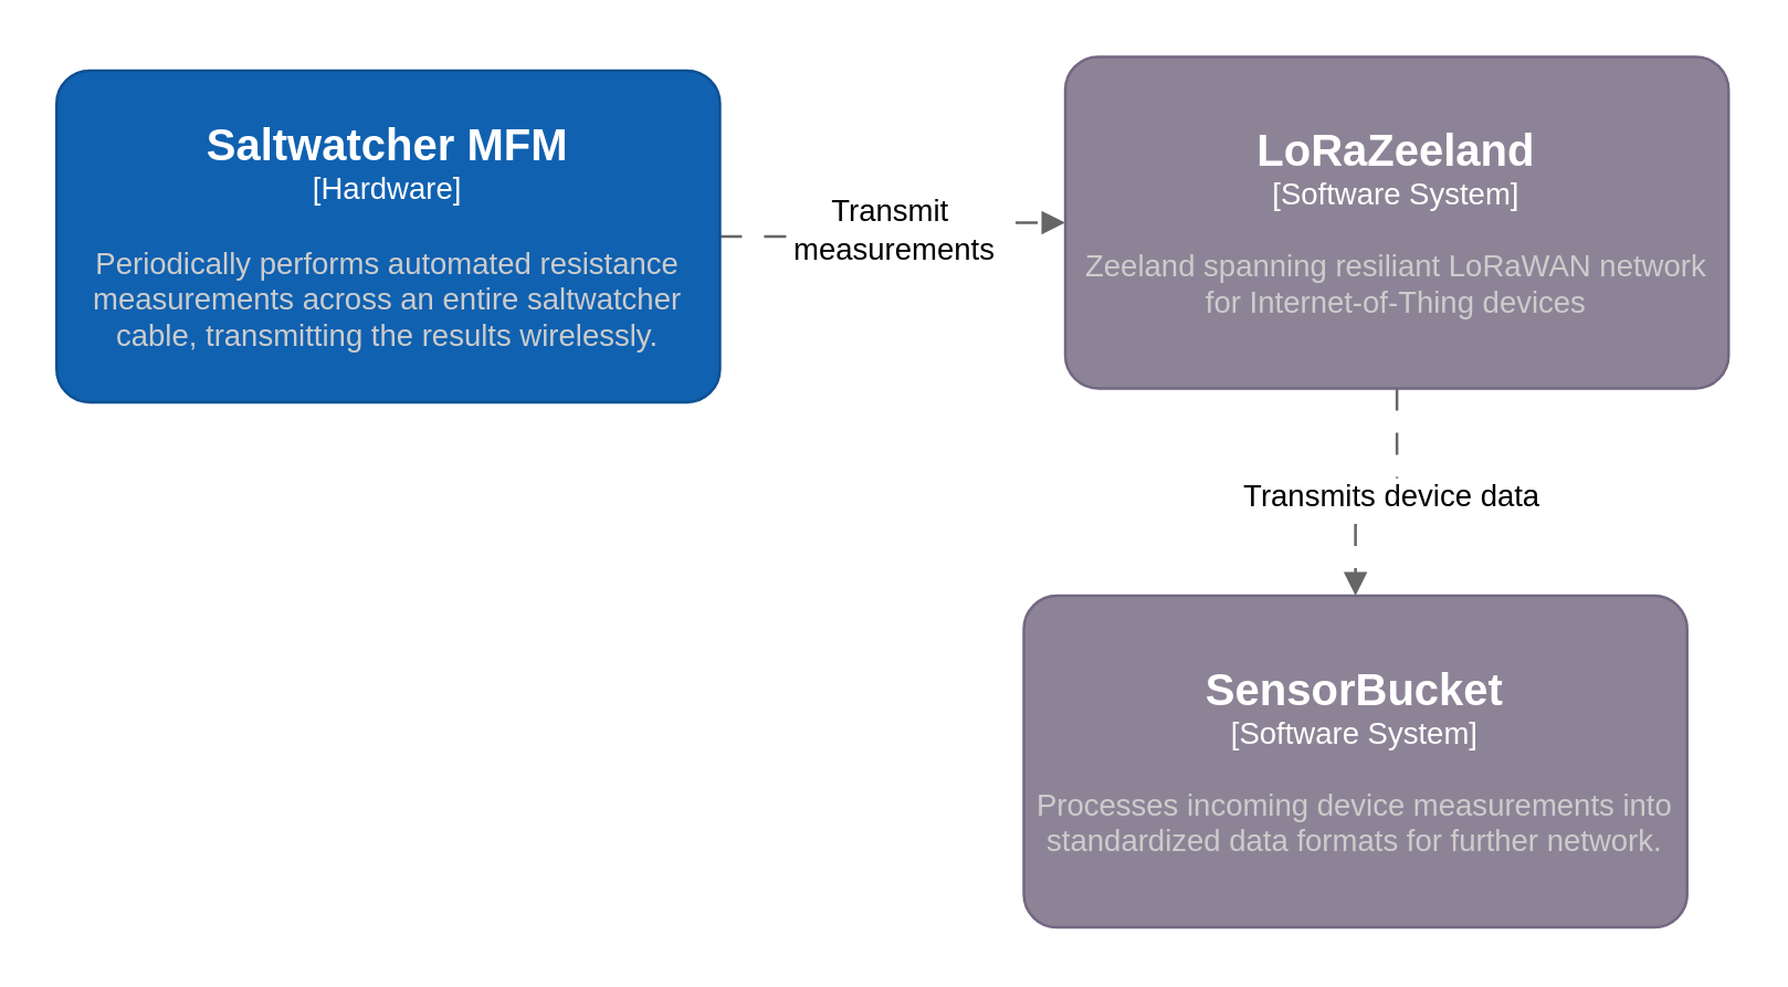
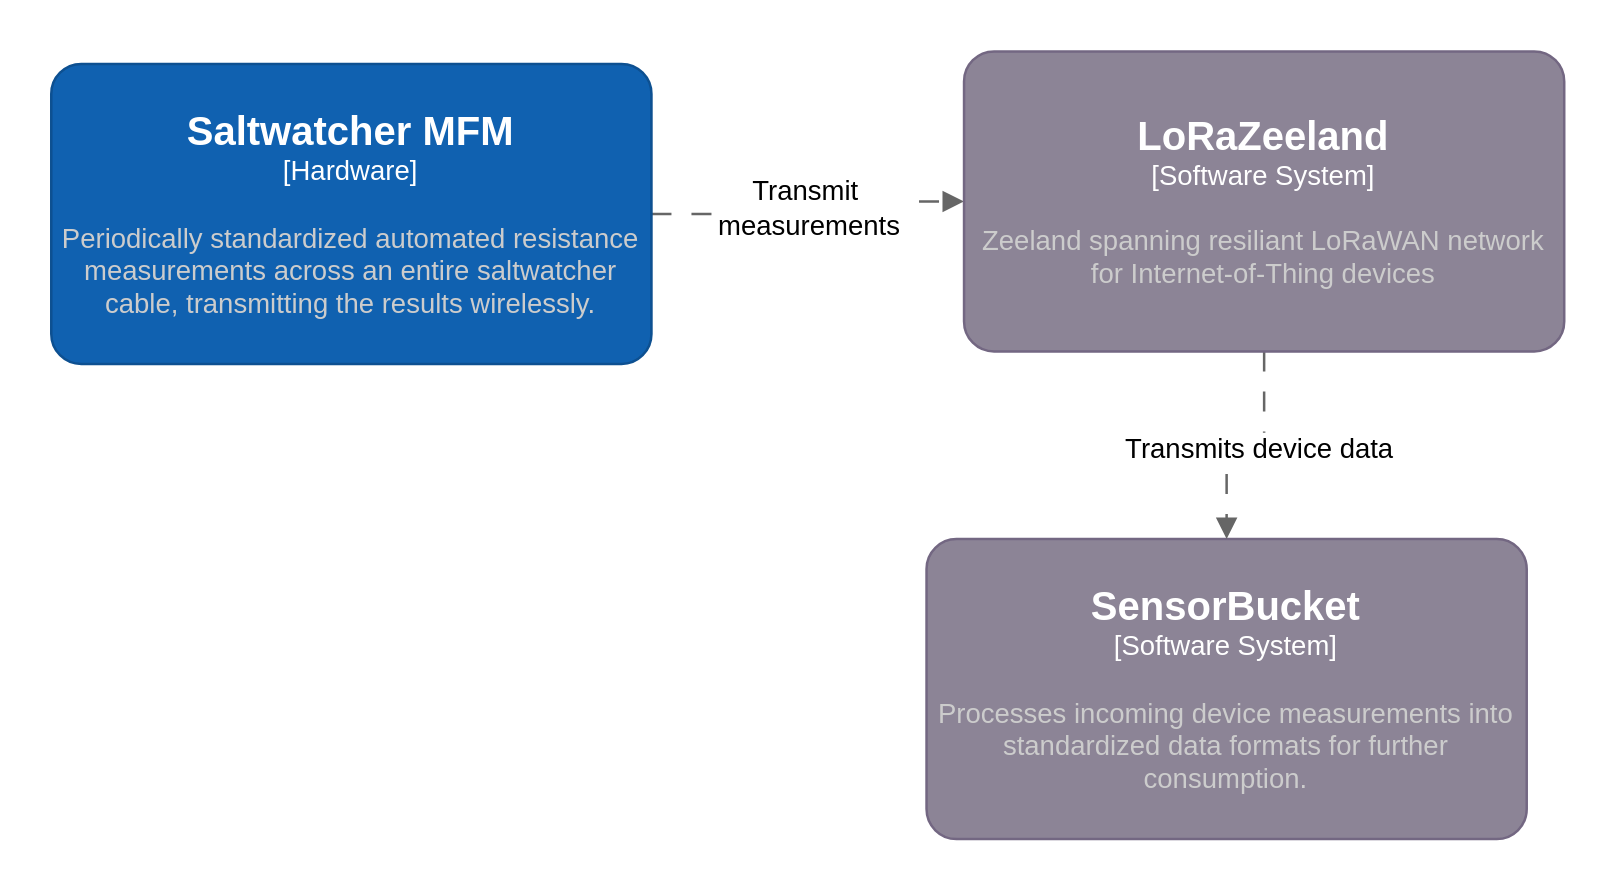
  <mxCell id="0" />
  <mxCell id="1" parent="0" />
  <mxCell id="2" value="Transmit&amp;nbsp;&lt;br&gt;measurements" style="edgeStyle=orthogonalEdgeStyle;shape=connector;rounded=0;orthogonalLoop=1;jettySize=auto;html=1;dashed=1;dashPattern=8 8;strokeColor=#666666;align=center;verticalAlign=middle;fontFamily=Helvetica;fontSize=11;fontColor=default;labelBackgroundColor=default;endArrow=block;endFill=1;fillColor=#f5f5f5;" parent="1" source="3" target="7" edge="1"><mxGeometry relative="1" as="geometry" /></mxCell>
- <mxCell id="3" value="&lt;font style=&quot;font-size: 16px&quot;&gt;&lt;b&gt;Saltwatcher MFM&lt;/b&gt;&lt;/font&gt;&lt;div&gt;[Hardware]&lt;/div&gt;&lt;br&gt;&lt;div&gt;&lt;font style=&quot;font-size: 11px&quot;&gt;&lt;font color=&quot;#cccccc&quot;&gt;Periodically performs automated resistance measurements across an entire saltwatcher cable, transmitting the results wirelessly. &lt;/font&gt;&lt;/div&gt;" style="rounded=1;whiteSpace=wrap;html=1;labelBackgroundColor=none;fillColor=#1061B0;fontColor=#ffffff;align=center;arcSize=10;strokeColor=#0D5091;metaEdit=1;resizable=0;points=[[0.25,0,0],[0.5,0,0],[0.75,0,0],[1,0.25,0],[1,0.5,0],[1,0.75,0],[0.75,1,0],[0.5,1,0],[0.25,1,0],[0,0.75,0],[0,0.5,0],[0,0.25,0]];fontFamily=Helvetica;fontSize=11;" parent="1" vertex="1"><mxGeometry x="20" y="25" width="240" height="120" as="geometry" /></mxCell>
- <mxCell id="4" value="&lt;font style=&quot;font-size: 16px&quot;&gt;&lt;b&gt;SensorBucket&lt;/b&gt;&lt;/font&gt;&lt;div&gt;[Software System]&lt;/div&gt;&lt;br&gt;&lt;div&gt;&lt;font style=&quot;font-size: 11px&quot;&gt;&lt;font color=&quot;#cccccc&quot;&gt;Processes incoming device measurements into standardized data formats for further network.&lt;/font&gt;&lt;/div&gt;" style="rounded=1;whiteSpace=wrap;html=1;labelBackgroundColor=none;fillColor=#8C8496;fontColor=#ffffff;align=center;arcSize=10;strokeColor=#736782;metaEdit=1;resizable=0;points=[[0.25,0,0],[0.5,0,0],[0.75,0,0],[1,0.25,0],[1,0.5,0],[1,0.75,0],[0.75,1,0],[0.5,1,0],[0.25,1,0],[0,0.75,0],[0,0.5,0],[0,0.25,0]];fontFamily=Helvetica;fontSize=11;" parent="1" vertex="1"><mxGeometry x="370" y="215" width="240" height="120" as="geometry" /></mxCell>
+ <mxCell id="3" value="&lt;font style=&quot;font-size: 16px&quot;&gt;&lt;b&gt;Saltwatcher MFM&lt;/b&gt;&lt;/font&gt;&lt;div&gt;[Hardware]&lt;/div&gt;&lt;br&gt;&lt;div&gt;&lt;font style=&quot;font-size: 11px&quot;&gt;&lt;font color=&quot;#cccccc&quot;&gt;Periodically standardized automated resistance measurements across an entire saltwatcher cable, transmitting the results wirelessly. &lt;/font&gt;&lt;/div&gt;" style="rounded=1;whiteSpace=wrap;html=1;labelBackgroundColor=none;fillColor=#1061B0;fontColor=#ffffff;align=center;arcSize=10;strokeColor=#0D5091;metaEdit=1;resizable=0;points=[[0.25,0,0],[0.5,0,0],[0.75,0,0],[1,0.25,0],[1,0.5,0],[1,0.75,0],[0.75,1,0],[0.5,1,0],[0.25,1,0],[0,0.75,0],[0,0.5,0],[0,0.25,0]];fontFamily=Helvetica;fontSize=11;" parent="1" vertex="1"><mxGeometry x="20" y="25" width="240" height="120" as="geometry" /></mxCell>
+ <mxCell id="4" value="&lt;font style=&quot;font-size: 16px&quot;&gt;&lt;b&gt;SensorBucket&lt;/b&gt;&lt;/font&gt;&lt;div&gt;[Software System]&lt;/div&gt;&lt;br&gt;&lt;div&gt;&lt;font style=&quot;font-size: 11px&quot;&gt;&lt;font color=&quot;#cccccc&quot;&gt;Processes incoming device measurements into standardized data formats for further consumption.&lt;/font&gt;&lt;/div&gt;" style="rounded=1;whiteSpace=wrap;html=1;labelBackgroundColor=none;fillColor=#8C8496;fontColor=#ffffff;align=center;arcSize=10;strokeColor=#736782;metaEdit=1;resizable=0;points=[[0.25,0,0],[0.5,0,0],[0.75,0,0],[1,0.25,0],[1,0.5,0],[1,0.75,0],[0.75,1,0],[0.5,1,0],[0.25,1,0],[0,0.75,0],[0,0.5,0],[0,0.25,0]];fontFamily=Helvetica;fontSize=11;" parent="1" vertex="1"><mxGeometry x="370" y="215" width="240" height="120" as="geometry" /></mxCell>
  <mxCell id="5" style="edgeStyle=orthogonalEdgeStyle;shape=connector;rounded=0;orthogonalLoop=1;jettySize=auto;html=1;dashed=1;dashPattern=8 8;strokeColor=#666666;align=center;verticalAlign=middle;fontFamily=Helvetica;fontSize=11;fontColor=default;labelBackgroundColor=default;endArrow=block;endFill=1;fillColor=#f5f5f5;" parent="1" source="7" target="4" edge="1"><mxGeometry relative="1" as="geometry" /></mxCell>
  <mxCell id="6" value="Transmits device data" style="edgeLabel;html=1;align=center;verticalAlign=middle;resizable=0;points=[];fontFamily=Helvetica;fontSize=11;fontColor=default;labelBackgroundColor=default;" parent="5" vertex="1" connectable="0"><mxGeometry x="-0.114" y="1" relative="1" as="geometry"><mxPoint as="offset" /></mxGeometry></mxCell>
  <mxCell id="7" value="&lt;font style=&quot;font-size: 16px&quot;&gt;&lt;b&gt;LoRaZeeland&lt;/b&gt;&lt;/font&gt;&lt;div&gt;[Software System]&lt;/div&gt;&lt;br&gt;&lt;div&gt;&lt;font style=&quot;font-size: 11px&quot;&gt;&lt;font color=&quot;#cccccc&quot;&gt;Zeeland spanning resiliant LoRaWAN network for Internet-of-Thing devices&lt;/font&gt;&lt;/div&gt;" style="rounded=1;whiteSpace=wrap;html=1;labelBackgroundColor=none;fillColor=#8C8496;fontColor=#ffffff;align=center;arcSize=10;strokeColor=#736782;metaEdit=1;resizable=0;points=[[0.25,0,0],[0.5,0,0],[0.75,0,0],[1,0.25,0],[1,0.5,0],[1,0.75,0],[0.75,1,0],[0.5,1,0],[0.25,1,0],[0,0.75,0],[0,0.5,0],[0,0.25,0]];fontFamily=Helvetica;fontSize=11;" parent="1" vertex="1"><mxGeometry x="385" y="20" width="240" height="120" as="geometry" /></mxCell>
